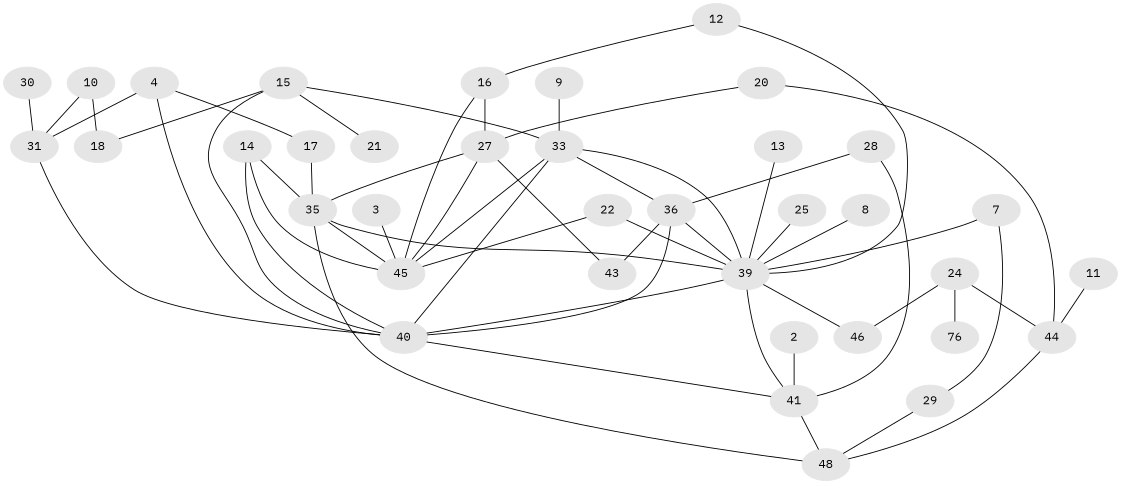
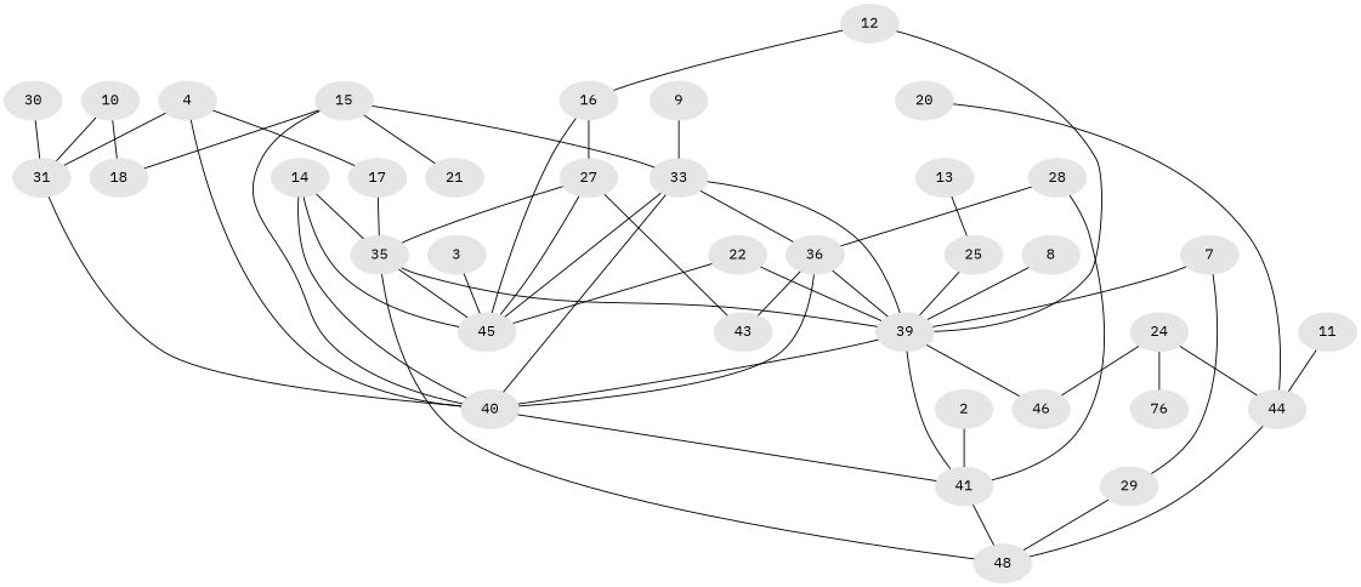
  graph {
    fontname="IBM Plex Mono"
    node [color=gray90 fontname="IBM Plex Mono" style=filled]
    edge [fontname="IBM Plex Mono" weight=1.0]
    2
    41
    48
    3
    45
    4
    17
    31
    40
    35
    7
    29
    39
    46
    8
    9
    33
    36
    10
    18
    11
    44
    12
    16
    27
    13
    14
    15
    21
    43
    20
    22
    24
    n34 [label=76]
    25
    28
    30
    2 -- 41
    41 -- 48
    3 -- 45
    4 -- 17
    4 -- 31
    4 -- 40
    17 -- 35
    31 -- 40
    40 -- 41
    35 -- 48
    35 -- 45 [weight=2.0]
    35 -- 39 [weight=2.0]
    7 -- 29
    7 -- 39
    29 -- 48
    39 -- 41
    39 -- 40
    39 -- 46
    8 -- 39
    9 -- 33
    33 -- 45
    33 -- 40
    33 -- 39
    33 -- 36
    36 -- 40
    36 -- 39
    36 -- 43
    10 -- 31
    10 -- 18
    11 -- 44
    44 -- 48
    12 -- 39
    12 -- 16
    16 -- 45
    16 -- 27
    27 -- 45
    27 -- 35
    27 -- 43
-   13 -- 39
+   13 -- 25
    14 -- 45
    14 -- 40
    14 -- 35
    15 -- 40
    15 -- 33
    15 -- 18
    15 -- 21
    20 -- 44
-   20 -- 27
    22 -- 45
    22 -- 39
    24 -- 46
    24 -- 44
    24 -- n34 [weight=2.0]
    25 -- 39
    28 -- 41
    28 -- 36
    30 -- 31
  }
